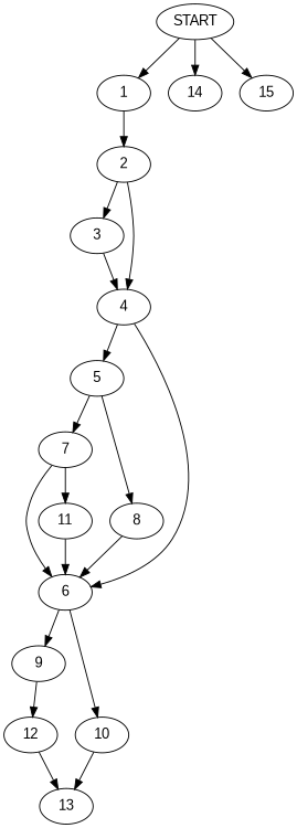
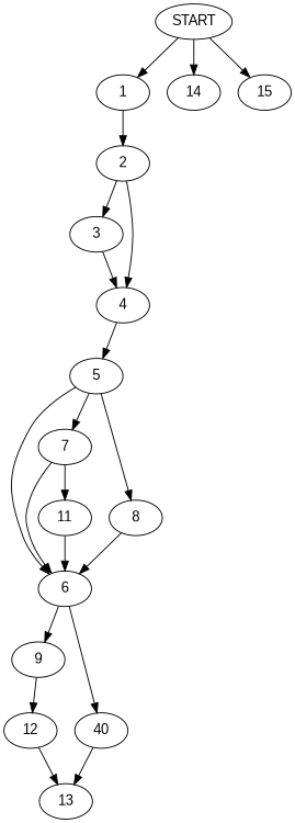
  digraph {
    fontname="Liberation Sans"
    node [fontname="Liberation Sans"]
    edge [fontname="Liberation Sans"]
    n1 [label=START]
    1
    14
    15
    2
    3
    4
    5
    6
    7
    8
    9
-   10
+   10 [label=40]
    11
    12
    13
    n1 -> 1
    n1 -> 14
    n1 -> 15
    1 -> 2
    2 -> 3
    2 -> 4
    3 -> 4
    4 -> 5
-   4 -> 6
+   5 -> 6
    5 -> 7
    5 -> 8
    6 -> 9
    6 -> 10
    7 -> 6
    7 -> 11
    8 -> 6
    9 -> 12
    10 -> 13
    11 -> 6
    12 -> 13
  }
